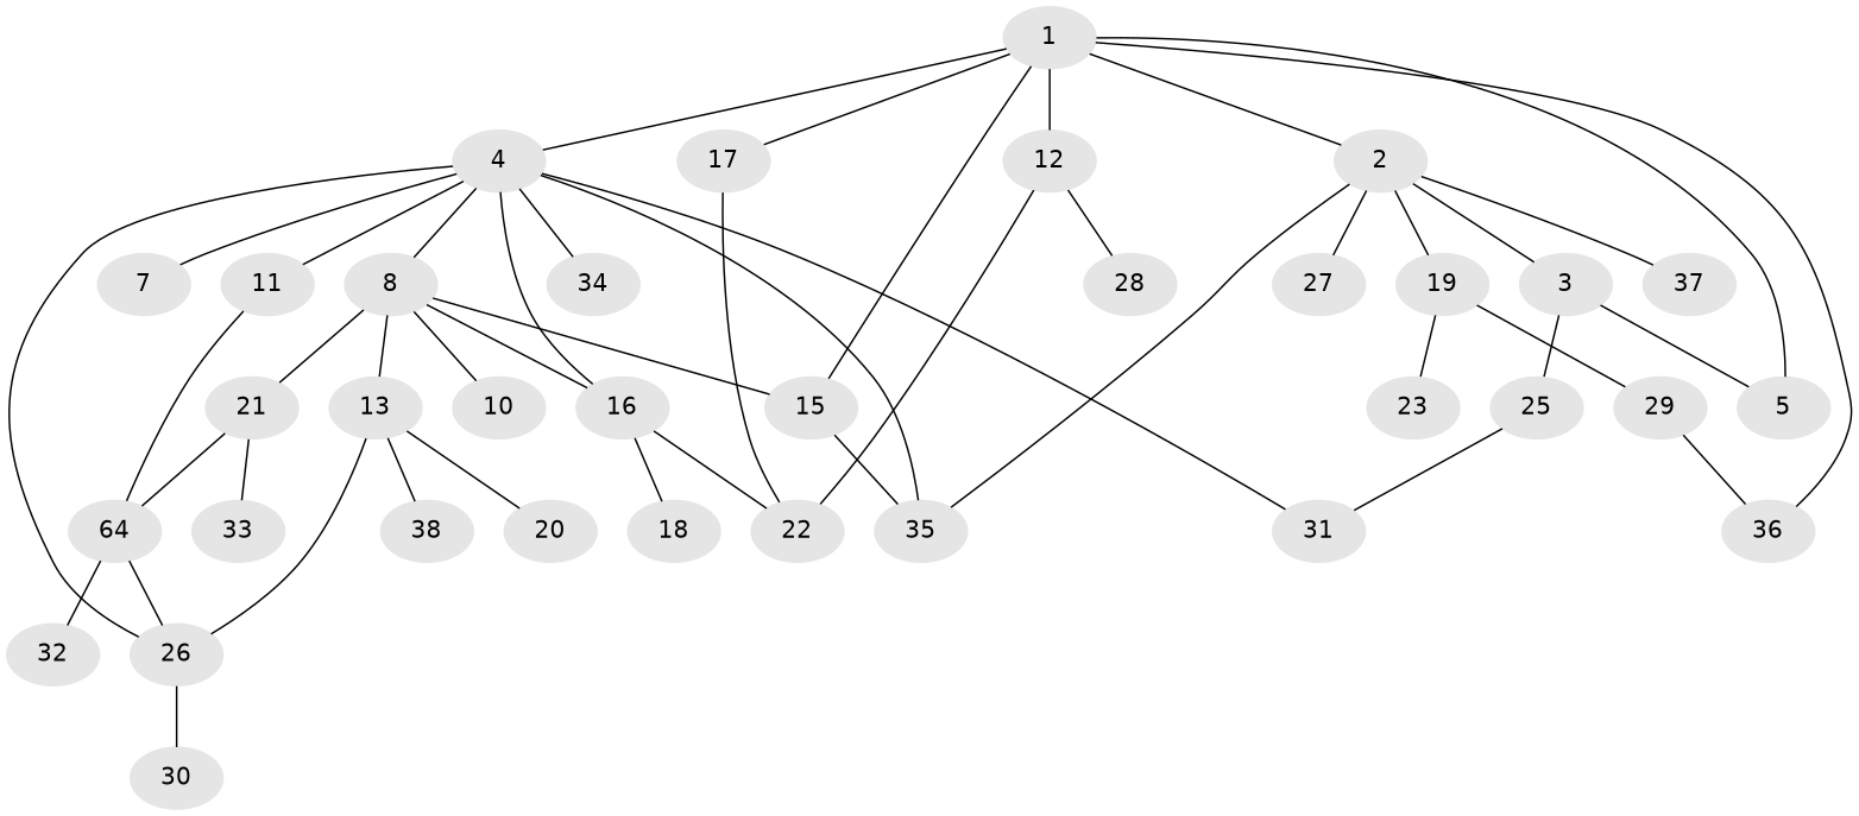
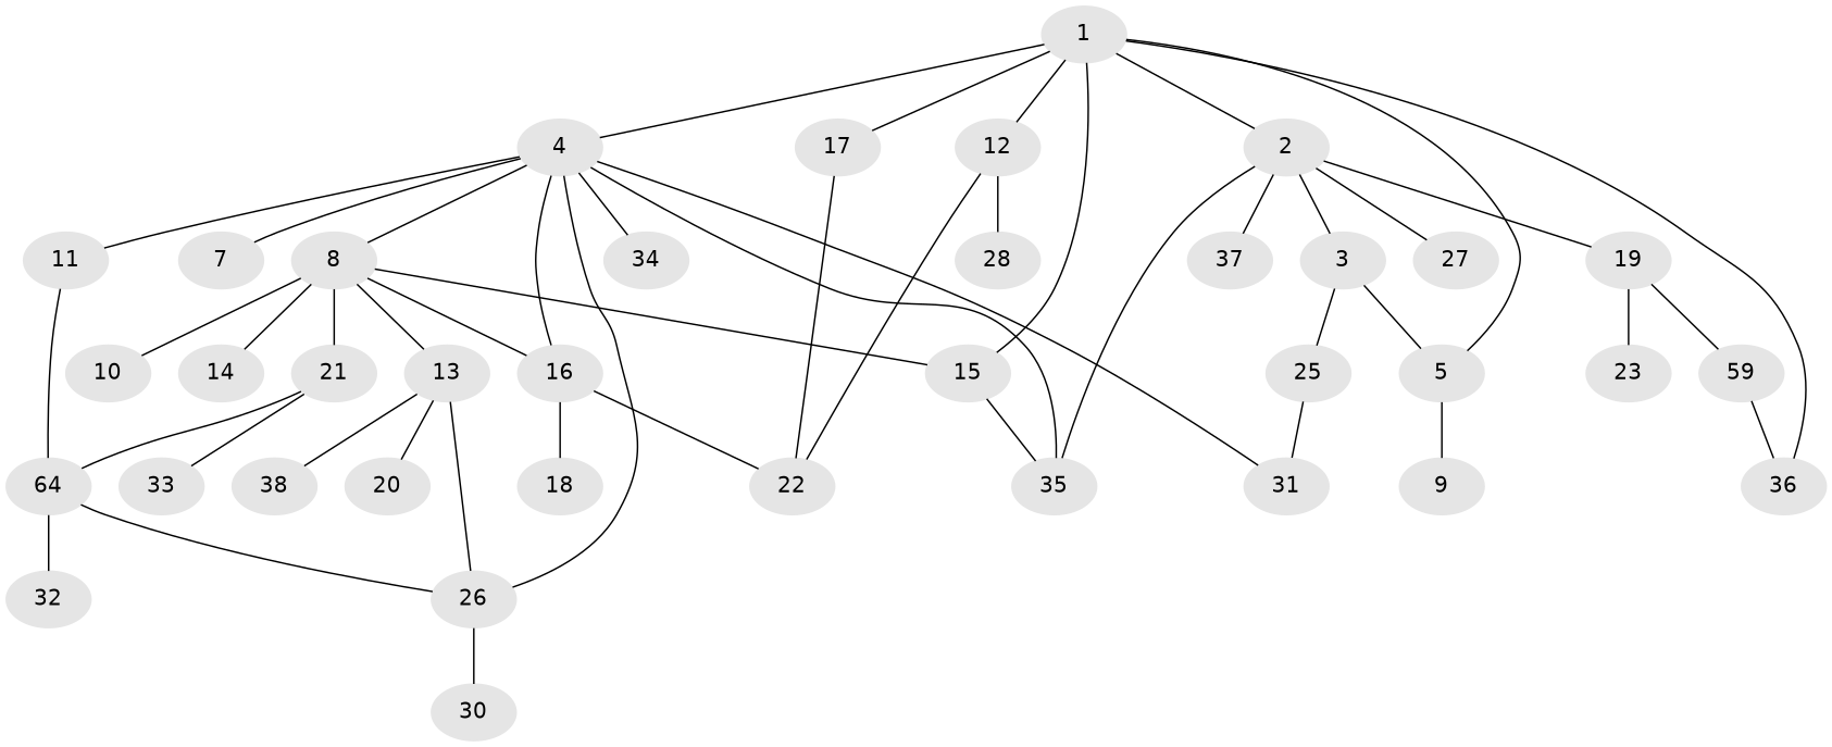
  graph {
    fontname="DejaVu Sans"
    node [color=gray90 fontname="DejaVu Sans" style=filled]
    edge [fontname="DejaVu Sans" weight=1.0]
    1
    2
    4
    5
    12
    15
    17
    36
    3
    19
    27
    35
    37
    7
    8
    11
    16
    26
    31
    34
+   9
    22
    28
    25
    23
-   29
+   29 [label=59]
    10
    13
+   14
    21
    n31 [label=64]
    18
    30
    20
    38
    33
    32
    1 -- 2
    1 -- 4
    1 -- 5
    1 -- 12
    1 -- 15
    1 -- 17
    1 -- 36
    2 -- 3
    2 -- 19
    2 -- 27
    2 -- 35
    2 -- 37
    4 -- 35
    4 -- 7
    4 -- 8
    4 -- 11
    4 -- 16
    4 -- 26
    4 -- 31
    4 -- 34
+   5 -- 9
    12 -- 22
    12 -- 28
    15 -- 35
    17 -- 22
    3 -- 5
    3 -- 25
    19 -- 23 [weight=3.0]
    19 -- 29
    8 -- 15
    8 -- 16
    8 -- 10
    8 -- 13
+   8 -- 14
    8 -- 21 [weight=4.0]
    11 -- n31
    16 -- 22
    16 -- 18
    26 -- 30
    25 -- 31
    29 -- 36
    13 -- 26
    13 -- 20
    13 -- 38
    21 -- n31
    21 -- 33
    n31 -- 26
    n31 -- 32
  }
